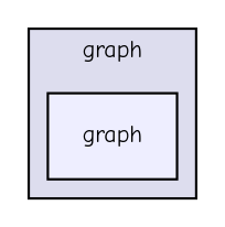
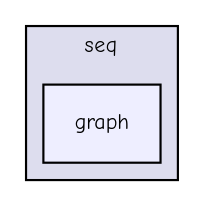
  digraph {
    compound=true
    fontname="Comic Neue"
    n1 [fillcolor="#eeeeff" fontname="Comic Neue" fontsize=10 label="graph" pencolor=black shape=box style=filled]
    subgraph cluster_1 {
      bgcolor="#ddddee"
      fontsize=10
-     label="graph"
+     label=seq
      pencolor=black
      n1
    }
  }
